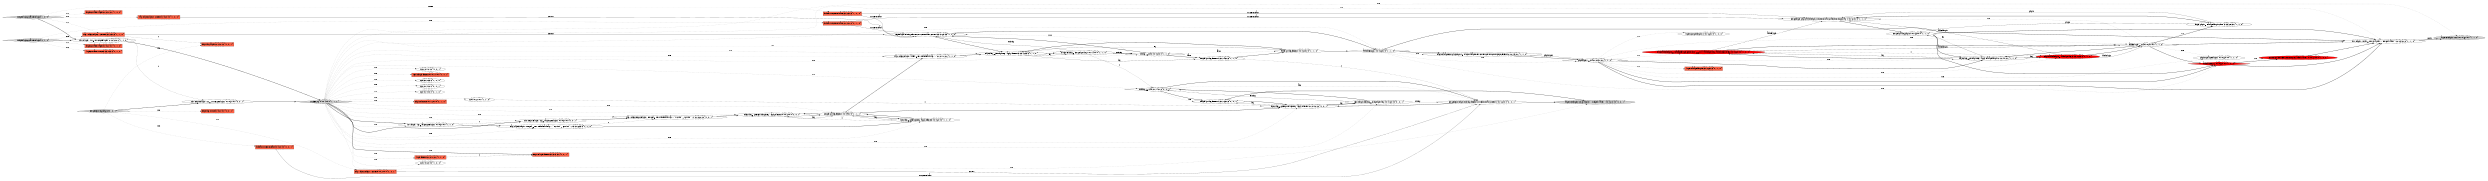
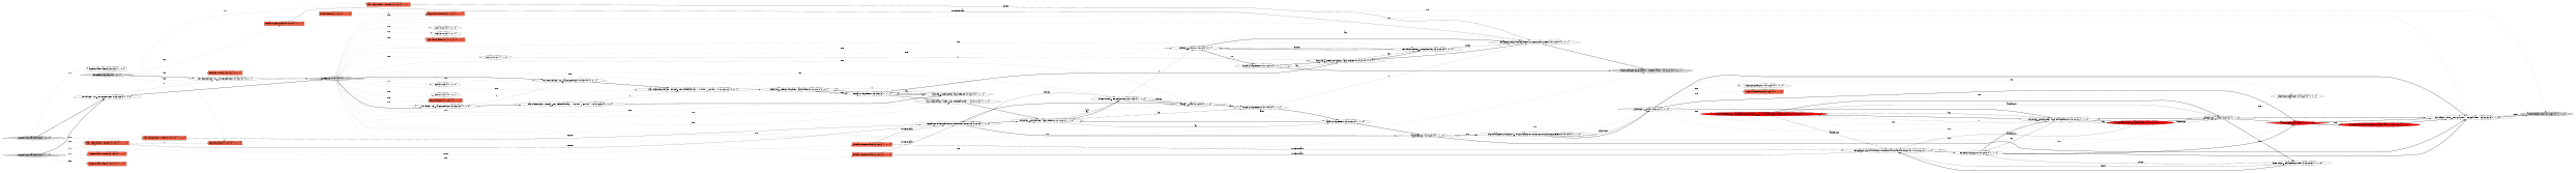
  digraph {
    rankdir=LR
    node [fillcolor=white shape=ellipse style=filled]
    edge [style=dotted]
    n1 [fillcolor=lightgray label="mergePluginContainer_Plugins['1', '0', '0']" shape=diamond]
    n2 [fillcolor=tomato label="Map<Object,Object> context@@@2@@@['1', '0', '0']" shape=box]
-   n3 [fillcolor=tomato label="PluginContainer target@@@2@@@['1', '0', '0']" shape=box]
+   n3 [label="PluginContainer target@@@2@@@['1', '0', '0']" shape=box]
    n4 [label="List<Plugin> src = source.getPlugins()@@@3@@@['1', '1', '0']"]
    n5 [fillcolor=tomato label="Map<Object,Object> context@@@2@@@['1', '1', '0']" shape=box]
    n6 [fillcolor=tomato label="boolean sourceDominant@@@2@@@['1', '0', '0']" shape=box]
    n7 [label="mergePlugin(existing,element,sourceDominant,context)@@@16@@@['1', '1', '0']"]
    n8 [label="List<ReportPlugin> src = source.getPlugins()@@@3@@@['0', '0', '1']"]
    n9 [fillcolor=lightgray label="!src.isEmpty()@@@4@@@['1', '1', '1']" shape=diamond]
    n10 [fillcolor=tomato label="Reporting target@@@2@@@['0', '0', '1']" shape=box]
    n11 [label="mergePlugin(plugin,addedPlugin,sourceDominant,Collections.emptyMap())@@@31@@@['1', '1', '0']"]
    n12 [label="List<Plugin> tgt = target.getPlugins()@@@5@@@['1', '1', '0']"]
    n13 [label="Map<Object,Plugin> merged = new LinkedHashMap<>((src.size() + tgt.size()) * 2)@@@6@@@['1', '1', '0']"]
    n14 [label="List<ReportPlugin> tgt = target.getPlugins()@@@5@@@['0', '0', '1']"]
    n15 [label="Map<Object,ReportPlugin> merged = new LinkedHashMap<>((src.size() + tgt.size()) * 2)@@@6@@@['0', '0', '1']"]
    n16 [label="Object key = getPluginKey().apply(element)@@@8@@@['1', '1', '0']"]
    n17 [fillcolor=red label="Plugin addedPlugin = (managedPlugin.getVersion() == null)? added.get(key): added.remove(key)@@@28@@@['1', '0', '0']"]
    n18 [label="addedPlugin != null@@@29@@@['1', '1', '0']" shape=diamond]
    n19 [fillcolor=red label="Plugin addedPlugin = added.get(key)@@@28@@@['0', '1', '0']"]
    n20 [label="merged.put(key,plugin)@@@32@@@['1', '1', '0']"]
    n21 [label="pluginMgmt.getPlugins()@@@26@@@['1', '1', '0']"]
    n22 [label="List<Plugin> result = new ArrayList<>(merged.values())@@@37@@@['1', '1', '0']"]
    n23 [fillcolor=red label="!added.isEmpty()@@@36@@@['1', '0', '0']" shape=diamond]
    n24 [label="Object key = getPluginKey().apply(managedPlugin)@@@27@@@['1', '1', '0']"]
    n25 [label="Plugin plugin = managedPlugin.clone()@@@30@@@['1', '1', '0']"]
    n26 [label="Object key = getReportPluginKey().apply(element)@@@8@@@['0', '0', '1']"]
    n27 [label="merged.put(key,element)@@@9@@@['1', '1', '1']"]
    n28 [fillcolor=tomato label="ReportPlugin element@@@7@@@['0', '0', '1']" shape=box]
    n29 [label="merged.put(key,element)@@@15@@@['0', '0', '1']"]
    n30 [label="Object key = getReportPluginKey().apply(element)@@@12@@@['0', '0', '1']"]
    n31 [fillcolor=lightgray label="target.setPlugins(new ArrayList<>(merged.values()))@@@21@@@['0', '0', '1']"]
    n32 [label="ReportPlugin existing = merged.get(key)@@@13@@@['0', '0', '1']"]
    n33 [label="src@@@12@@@['1', '0', '0']"]
    n34 [label="!added.isEmpty()@@@23@@@['1', '1', '0']" shape=diamond]
    n35 [label="Object key = getPluginKey().apply(element)@@@13@@@['1', '1', '0']"]
    n36 [label="added.put(key,element)@@@20@@@['1', '1', '0']"]
    n37 [label="PluginManagement pluginMgmt = (PluginManagement)context.get(PLUGIN_MANAGEMENT)@@@24@@@['1', '1', '0']"]
    n38 [label="pluginMgmt != null@@@25@@@['1', '1', '0']" shape=diamond]
    n39 [label="Plugin existing = merged.get(key)@@@14@@@['1', '1', '0']"]
    n40 [label="merged.put(key,element)@@@19@@@['1', '1', '0']"]
    n41 [label="src@@@11@@@['0', '0', '1']"]
    n42 [fillcolor=tomato label="ReportPlugin element@@@11@@@['0', '0', '1']" shape=box]
    n43 [label="Map<Object,Plugin> added = new LinkedHashMap<>()@@@11@@@['1', '1', '0']"]
    n44 [fillcolor=tomato label="Plugin element@@@7@@@['1', '1', '0']" shape=box]
    n45 [label="src@@@12@@@['1', '1', '0']"]
    n46 [label="existing != null@@@15@@@['1', '1', '0']" shape=diamond]
    n47 [label="existing == null@@@14@@@['0', '0', '1']" shape=diamond]
    n48 [label="tgt@@@7@@@['1', '0', '0']"]
    n49 [fillcolor=lightgray label="target.setPlugins(result)@@@38@@@['1', '1', '0']"]
    n50 [label="tgt@@@7@@@['0', '0', '1']"]
-   n51 [label="tgt@@@7@@@['0', '1', '0']"]
    n52 [fillcolor=tomato label="Plugin element@@@12@@@['0', '1', '0']" shape=box]
    n53 [fillcolor=red label="context.put(NO_VERSION_PLUGINS,added.values())@@@37@@@['1', '0', '0']"]
    n54 [fillcolor=tomato label="PluginContainer target@@@2@@@['0', '1', '0']" shape=box]
    n55 [label="pluginMgmt.getPlugins()@@@26@@@['1', '0', '0']"]
    n56 [fillcolor=tomato label="Plugin managedPlugin@@@26@@@['0', '1', '0']" shape=box]
    n57 [label="mergeReportPlugin(existing,element,sourceDominant,context)@@@18@@@['0', '0', '1']"]
    n58 [fillcolor=tomato label="boolean sourceDominant@@@2@@@['0', '0', '1']" shape=box]
    n59 [fillcolor=tomato label="Reporting source@@@2@@@['0', '0', '1']" shape=box]
    n60 [fillcolor=lightgray label="mergeReporting_Plugins['0', '0', '1']" shape=diamond]
    n61 [fillcolor=tomato label="Map<Object,Object> context@@@2@@@['0', '0', '1']" shape=box]
    n62 [fillcolor=tomato label="PluginContainer source@@@2@@@['0', '1', '0']" shape=box]
    n63 [fillcolor=tomato label="boolean sourceDominant@@@2@@@['0', '1', '0']" shape=box]
    n64 [fillcolor=lightgray label="mergePluginContainer_Plugins['0', '1', '0']" shape=diamond]
    n1 -> n2 [label=true]
    n1 -> n3 [label=true]
    n1 -> n4 [style=bold]
    n1 -> n5 [label=true]
    n1 -> n6 [label=context]
    n2 -> n7 [label=context style=solid]
    n4 -> n8 [label=0 style=dashed]
    n4 -> n9 [style=bold]
    n5 -> n7 [label=context style=solid]
    n5 -> n10 [label=0 style=dashed]
    n6 -> n7 [label=sourceDominant style=solid]
    n6 -> n11 [label=sourceDominant style=solid]
    n7 -> n34 [style=bold]
    n7 -> n35 [style=bold]
    n8 -> n9 [style=bold]
    n9 -> n12 [style=bold]
    n9 -> n12 [label=true]
    n9 -> n13 [label=true]
    n9 -> n14 [label=true]
    n9 -> n14 [style=bold]
    n9 -> n15 [label=true]
    n9 -> n16 [label=true]
    n9 -> n22 [label=true]
    n9 -> n26 [label=true]
    n9 -> n27 [label=true]
-   n9 -> n28 [label=true style=bold]
+   n9 -> n28 [label=true]
    n9 -> n30 [label=true]
    n9 -> n31 [label=true]
    n9 -> n32 [label=true]
    n9 -> n33 [label=true]
    n9 -> n34 [label=true]
    n9 -> n35 [label=true]
    n9 -> n39 [label=true]
    n9 -> n41 [label=true]
    n9 -> n42 [label=true]
    n9 -> n43 [label=true]
-   n9 -> n44 [label=true]
    n9 -> n45 [label=true]
    n9 -> n46 [label=true]
    n9 -> n47 [label=true]
    n9 -> n48 [label=true]
    n9 -> n49 [label=true]
    n9 -> n50 [label=true]
-   n9 -> n51 [label=true]
    n9 -> n52 [label=true]
    n11 -> n20 [style=bold]
    n12 -> n13 [style=bold]
    n12 -> n14 [label=0 style=dashed]
    n13 -> n15 [label=0 style=dashed]
    n13 -> n16 [style=bold]
    n14 -> n15 [style=bold]
    n15 -> n26 [style=bold]
    n16 -> n26 [label=0 style=dashed]
    n16 -> n27 [label=key style=solid]
    n16 -> n27 [style=bold]
    n17 -> n11 [label=addedPlugin style=solid]
    n17 -> n18 [style=bold]
    n17 -> n18 [label=addedPlugin style=solid]
    n17 -> n19 [label=0 style=dashed]
    n18 -> n11 [label=true]
    n18 -> n21 [label=true]
    n18 -> n22 [style=bold]
    n18 -> n23 [style=bold]
    n18 -> n24 [style=bold]
    n18 -> n25 [style=bold]
    n18 -> n25 [label=true]
    n19 -> n11 [label=addedPlugin style=solid]
    n19 -> n18 [label=addedPlugin style=solid]
    n19 -> n18 [style=bold]
    n20 -> n22 [style=bold]
    n20 -> n23 [style=bold]
    n20 -> n24 [style=bold]
    n22 -> n49 [label=result style=solid]
    n22 -> n49 [style=bold]
    n23 -> n22 [style=bold]
    n23 -> n53 [style=bold]
    n23 -> n53 [label=true]
    n24 -> n17 [label=key style=solid]
    n24 -> n17 [style=bold]
    n24 -> n19 [label=key style=solid]
    n24 -> n19 [style=bold]
    n24 -> n20 [label=key style=solid]
    n25 -> n11 [style=bold]
    n25 -> n11 [label=plugin style=solid]
    n25 -> n20 [label=plugin style=solid]
    n26 -> n27 [label=key style=solid]
    n26 -> n27 [style=bold]
    n27 -> n16 [style=bold]
    n27 -> n26 [style=bold]
    n27 -> n30 [style=bold]
    n27 -> n43 [style=bold]
    n29 -> n30 [style=bold]
    n29 -> n31 [style=bold]
    n30 -> n29 [label=key style=solid]
    n30 -> n32 [style=bold]
    n30 -> n32 [label=key style=solid]
    n32 -> n47 [style=bold]
    n32 -> n47 [label=existing style=solid]
    n32 -> n57 [label=existing style=solid]
    n34 -> n22 [style=bold]
    n34 -> n23 [label=true]
    n34 -> n37 [style=bold]
    n34 -> n37 [label=true]
    n34 -> n38 [label=true]
    n35 -> n36 [label=key style=solid]
    n35 -> n39 [style=bold]
    n35 -> n39 [label=key style=solid]
    n35 -> n40 [label=key style=solid]
    n36 -> n34 [style=bold]
    n36 -> n35 [style=bold]
    n37 -> n38 [style=bold]
    n37 -> n38 [label=pluginMgmt style=solid]
    n38 -> n17 [label=true]
    n38 -> n18 [label=true]
    n38 -> n19 [label=true]
    n38 -> n21 [label=true]
    n38 -> n22 [style=bold]
    n38 -> n23 [style=bold]
    n38 -> n24 [style=bold]
    n38 -> n24 [label=true]
    n38 -> n55 [label=true]
    n38 -> n56 [label=true]
    n39 -> n7 [label=existing style=solid]
    n39 -> n46 [label=existing style=solid]
    n39 -> n46 [style=bold]
    n39 -> n47 [label=0 style=dashed]
    n40 -> n36 [style=bold]
    n40 -> n57 [label=0 style=dashed]
    n43 -> n35 [style=bold]
    n44 -> n28 [label=0 style=dashed]
    n45 -> n30 [label=0 style=dashed]
    n46 -> n7 [style=bold]
    n46 -> n7 [label=true]
    n46 -> n36 [label=false]
    n46 -> n40 [label=false]
    n46 -> n40 [style=bold]
    n47 -> n29 [style=bold]
    n47 -> n29 [label=true]
    n47 -> n57 [style=bold]
    n47 -> n57 [label=false]
    n53 -> n22 [style=bold]
    n57 -> n30 [style=bold]
    n57 -> n31 [style=bold]
    n58 -> n57 [label=sourceDominant style=solid]
    n60 -> n8 [style=bold]
    n60 -> n10 [label=true]
    n60 -> n58 [label=true]
    n60 -> n59 [label=true]
    n60 -> n61 [label=true]
    n61 -> n57 [label=context style=solid]
    n63 -> n7 [label=sourceDominant style=solid]
    n63 -> n11 [label=sourceDominant style=solid]
    n64 -> n4 [style=bold]
    n64 -> n5 [label=true]
    n64 -> n54 [label=true]
    n64 -> n62 [label=true]
    n64 -> n63 [label=true]
  }
